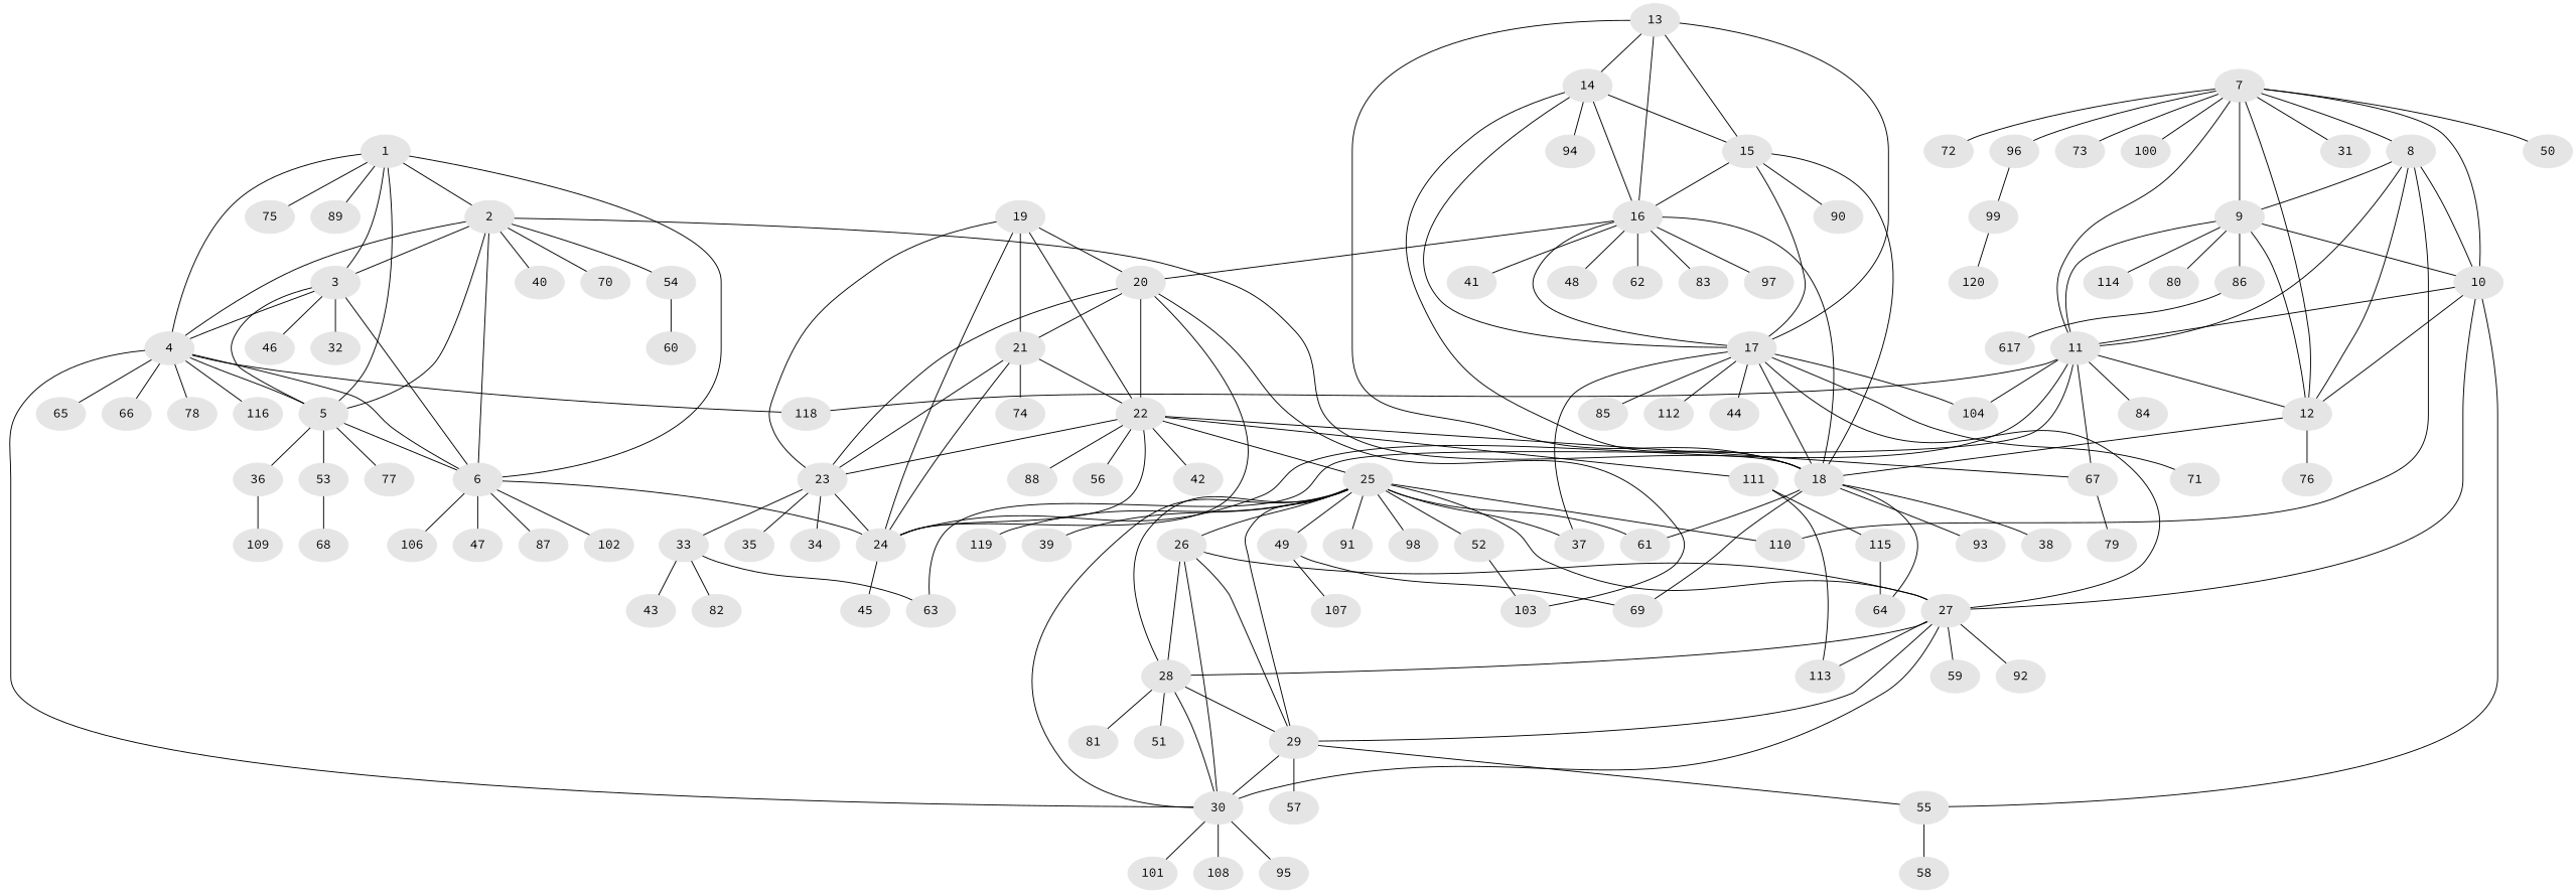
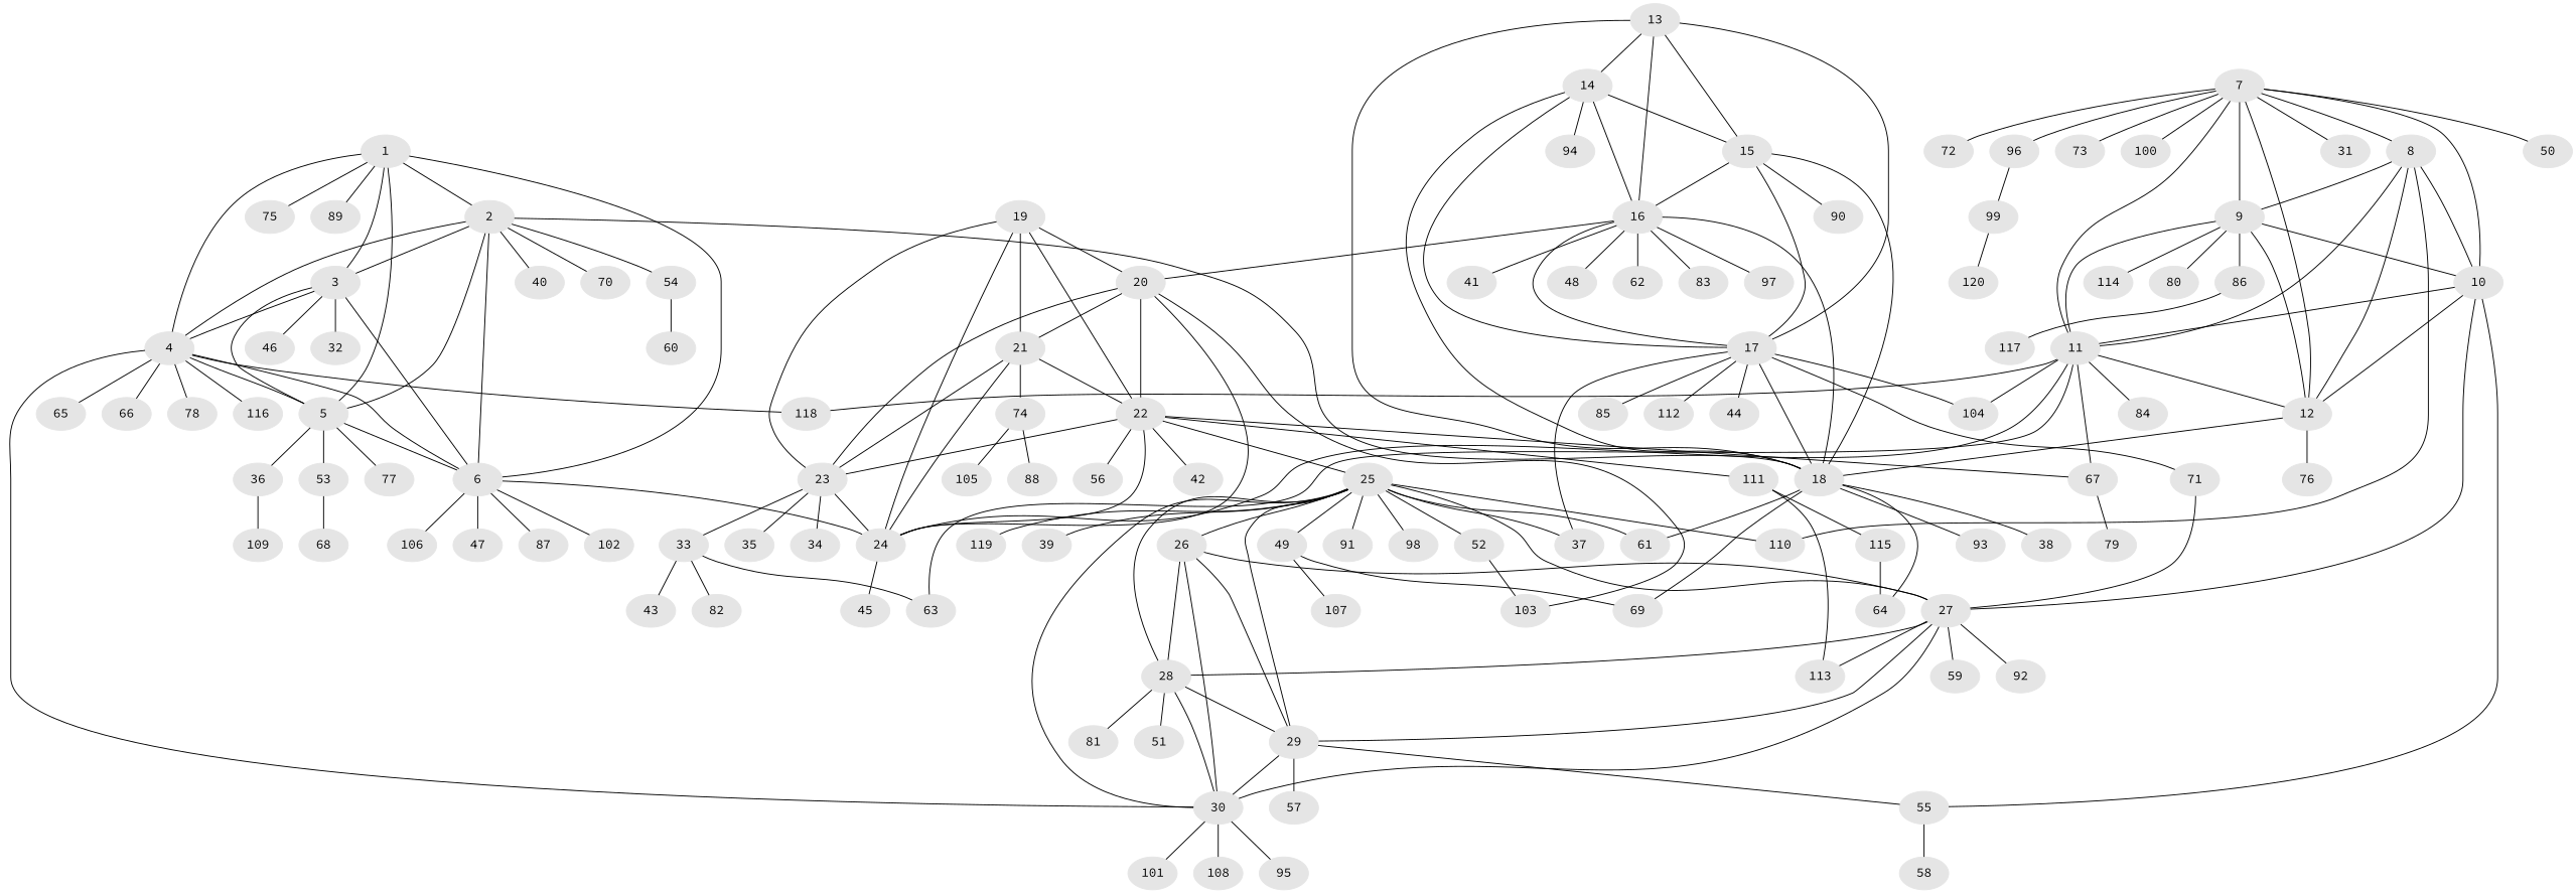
  graph {
    fontname="Source Code Pro"
    node [color=gray90 fontname="Source Code Pro" style=filled]
    edge [fontname="Source Code Pro"]
    1
    2
    3
    4
    5
    6
    75
    89
    18
    40
    54
    70
    32
    46
    30
    65
    66
    78
    116
    118
    36
    53
    77
    24
    47
    87
    102
    106
    38
    61
    64
    69
    93
    60
    95
    101
    108
    10
    11
    12
    27
    55
    109
    68
    45
    7
    8
    9
    31
    50
    72
    73
    96
    100
    110
    80
    86
    114
    63
    67
    84
    104
    76
    99
-   117 [label=617]
+   117
    28
    29
    59
    92
    113
    58
    79
    13
    14
    15
    16
    17
    94
    90
    20
    41
    48
    62
    83
    97
    37
    44
    71
    85
    112
    21
    22
    23
    103
    19
    74
    25
    42
    56
    111
    33
    34
    35
    88
+   105
    26
    39
    49
    52
    91
    98
    119
    115
    43
    82
    51
    81
    57
    107
    120
    1 -- 2
    1 -- 3
    1 -- 4
    1 -- 5
    1 -- 6
    1 -- 75
    1 -- 89
    2 -- 3
    2 -- 4
    2 -- 5
    2 -- 6
    2 -- 18
    2 -- 40
    2 -- 54
    2 -- 70
    3 -- 4
    3 -- 5
    3 -- 6
    3 -- 32
    3 -- 46
    4 -- 5
    4 -- 6
    4 -- 30
    4 -- 65
    4 -- 66
    4 -- 78
    4 -- 116
    4 -- 118
    5 -- 6
    5 -- 36
    5 -- 53
    5 -- 77
    6 -- 24
    6 -- 47
    6 -- 87
    6 -- 102
    6 -- 106
    18 -- 38
    18 -- 61
    18 -- 64
    18 -- 69
    18 -- 93
    54 -- 60
    30 -- 95
    30 -- 101
    30 -- 108
    36 -- 109
    53 -- 68
    24 -- 45
    10 -- 11
    10 -- 12
    10 -- 27
    10 -- 55
    11 -- 118
    11 -- 24
    11 -- 12
    11 -- 63
    11 -- 67
    11 -- 84
    11 -- 104
    12 -- 18
    12 -- 76
    27 -- 30
    27 -- 28
    27 -- 29
    27 -- 59
    27 -- 92
    27 -- 113
    55 -- 58
    7 -- 10
    7 -- 11
    7 -- 12
    7 -- 8
    7 -- 9
    7 -- 31
    7 -- 50
    7 -- 72
    7 -- 73
    7 -- 96
    7 -- 100
    8 -- 10
    8 -- 11
    8 -- 12
    8 -- 9
    8 -- 110
    9 -- 10
    9 -- 11
    9 -- 12
    9 -- 80
    9 -- 86
    9 -- 114
    96 -- 99
    86 -- 117
    67 -- 79
    99 -- 120
    28 -- 30
    28 -- 29
    28 -- 51
    28 -- 81
    29 -- 30
    29 -- 55
    29 -- 57
    13 -- 18
    13 -- 14
    13 -- 15
    13 -- 16
    13 -- 17
    14 -- 18
    14 -- 15
    14 -- 16
    14 -- 17
    14 -- 94
    15 -- 18
    15 -- 16
    15 -- 17
    15 -- 90
    16 -- 18
    16 -- 17
    16 -- 20
    16 -- 41
    16 -- 48
    16 -- 62
    16 -- 83
    16 -- 97
    17 -- 18
-   17 -- 27
+   71 -- 27
    17 -- 104
    17 -- 37
    17 -- 44
    17 -- 71
    17 -- 85
    17 -- 112
    20 -- 24
    20 -- 21
    20 -- 22
    20 -- 23
    20 -- 103
    21 -- 24
    21 -- 22
    21 -- 23
    21 -- 74
    22 -- 24
    22 -- 67
    22 -- 23
    22 -- 25
    22 -- 42
    22 -- 56
    22 -- 111
    23 -- 24
    23 -- 33
    23 -- 34
    23 -- 35
    19 -- 24
    19 -- 20
    19 -- 21
    19 -- 22
    19 -- 23
-   22 -- 88
+   74 -- 88
+   74 -- 105
    25 -- 30
    25 -- 61
    25 -- 27
    25 -- 110
    25 -- 28
    25 -- 29
    25 -- 37
    25 -- 26
    25 -- 39
    25 -- 49
    25 -- 52
    25 -- 91
    25 -- 98
    25 -- 119
    111 -- 113
    111 -- 115
    33 -- 63
    33 -- 43
    33 -- 82
    26 -- 30
    26 -- 27
    26 -- 28
    26 -- 29
    49 -- 69
    49 -- 107
    52 -- 103
    115 -- 64
  }
